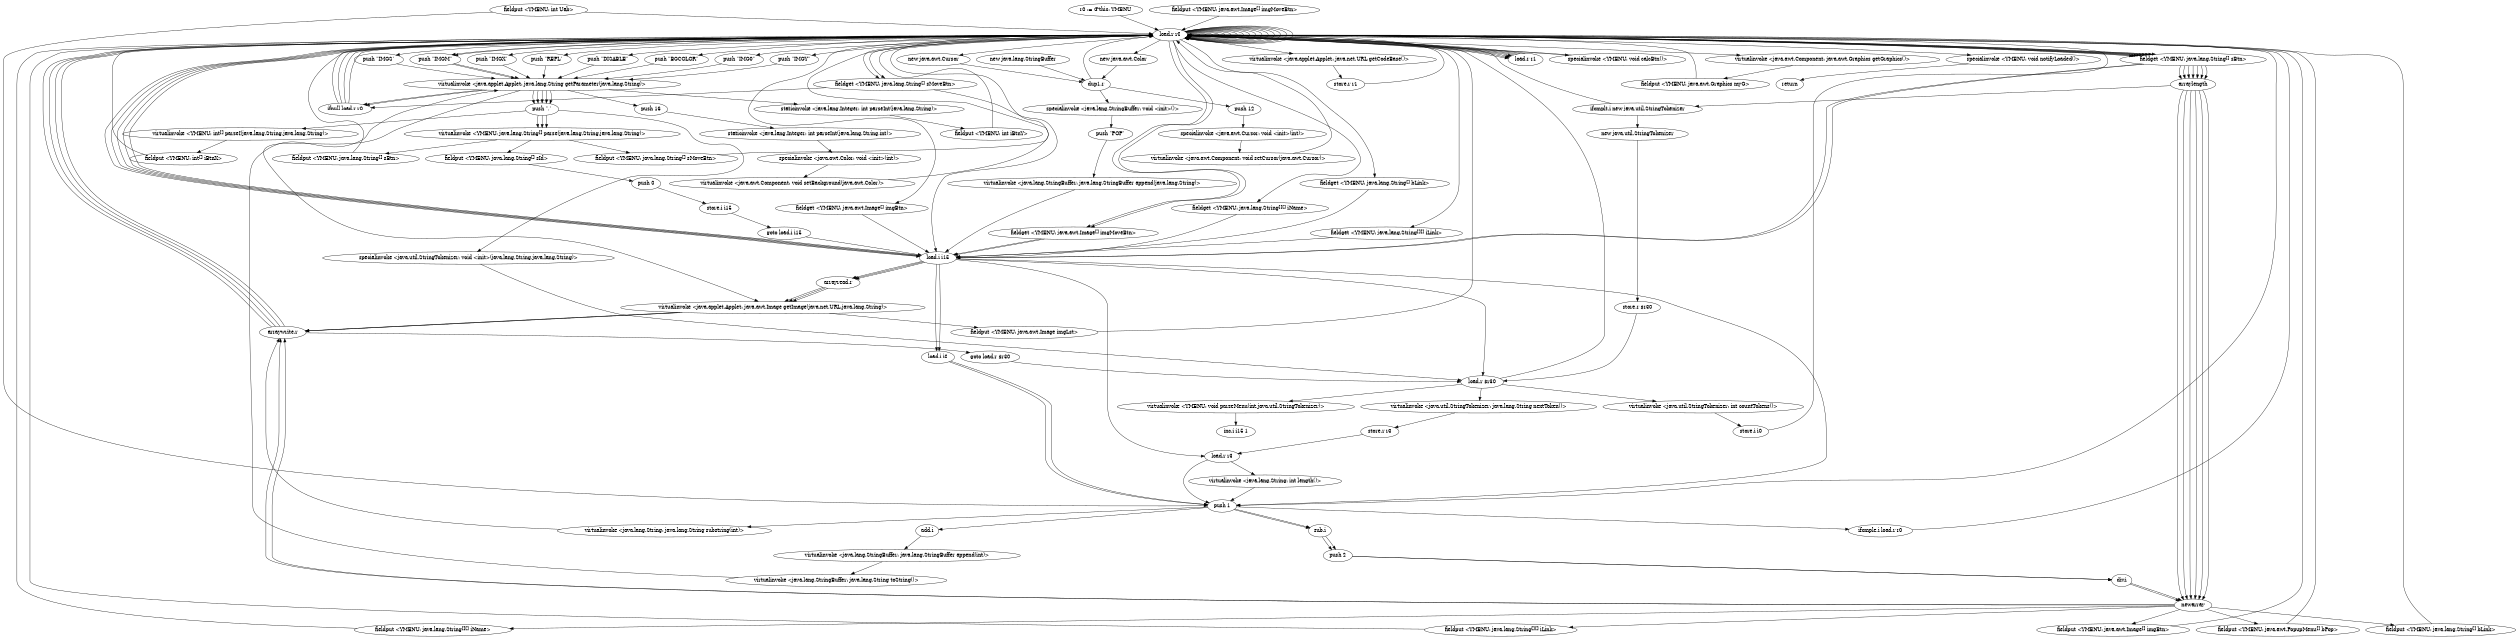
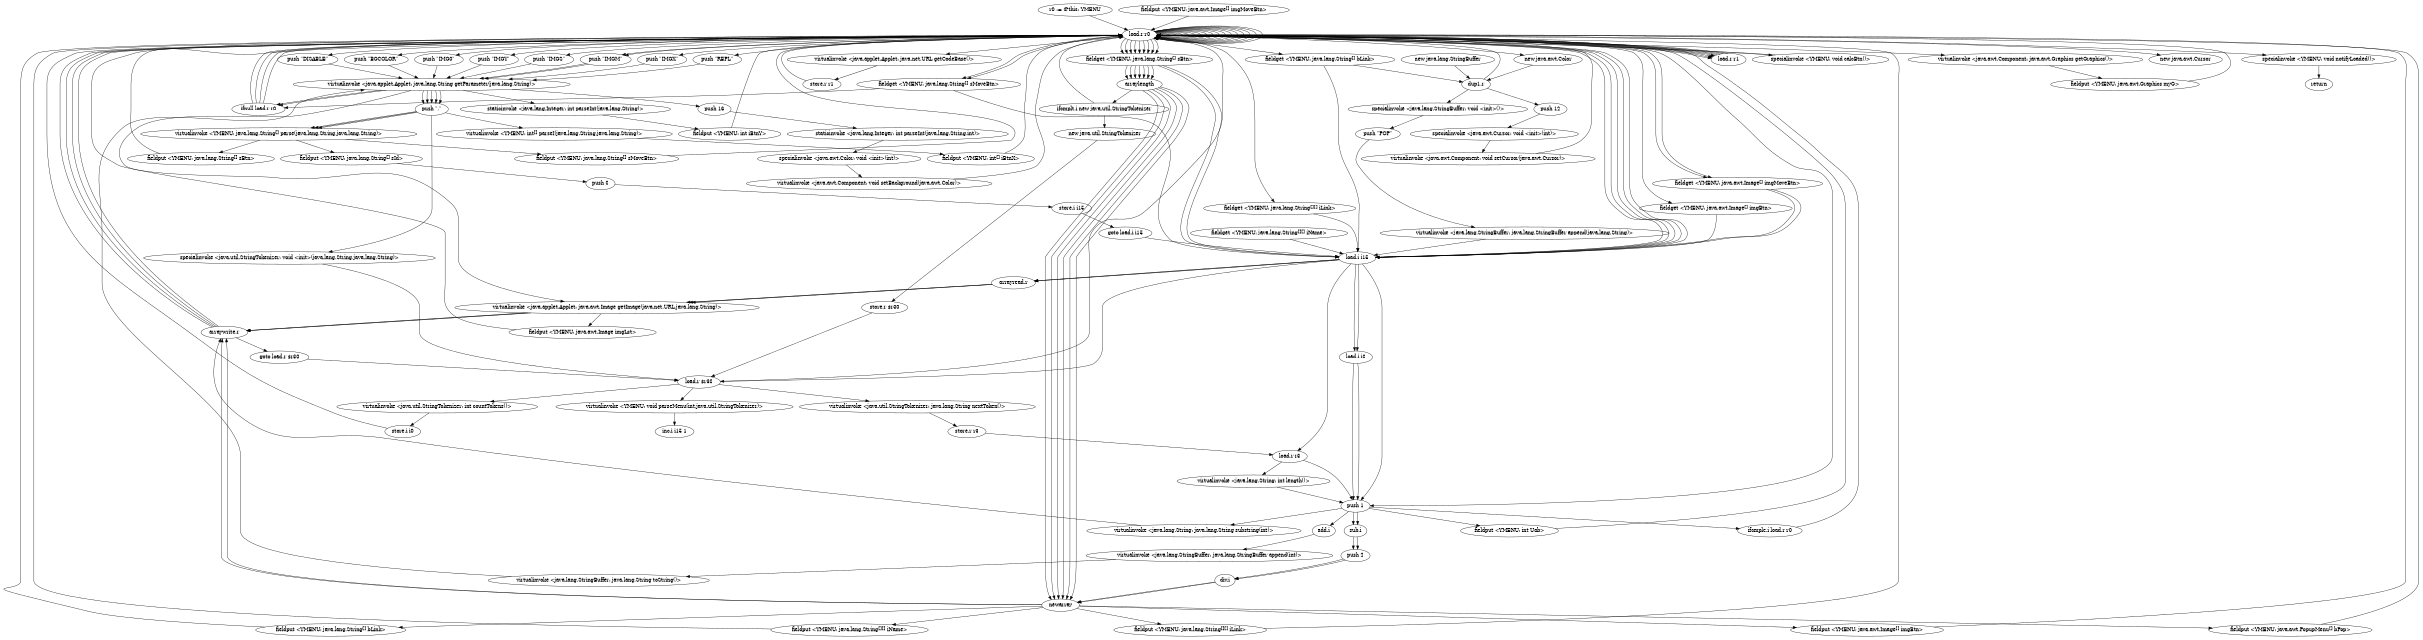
  digraph {
    "r0 := @this: YMENU"
    "load.r r0"
    "virtualinvoke <java.applet.Applet: java.net.URL getCodeBase()>"
    "push \"DISABLE\""
    "push 1"
    "new java.awt.Color"
    "push \"BGCOLOR\""
    "load.r r1"
    "push \"IMG0\""
    "push \"IMGY\""
    "push \"IMGS\""
    "push \"IMGM\""
    "push \"IMGX\""
    "specialinvoke <YMENU: void calcBtn()>"
    "fieldget <YMENU: java.lang.String[] sBtn>"
    "virtualinvoke <java.awt.Component: java.awt.Graphics getGraphics()>"
    "push \"REPL\""
    "load.i i15"
    "new java.awt.Cursor"
    "specialinvoke <YMENU: void notifyLoaded()>"
    "fieldget <YMENU: java.awt.Image[] imgBtn>"
    "fieldget <YMENU: java.lang.String[] sMoveBtn>"
    "fieldget <YMENU: java.awt.Image[] imgMoveBtn>"
    "fieldget <YMENU: java.lang.String[] bLink>"
    "fieldget <YMENU: java.lang.String[][] iName>"
    "fieldget <YMENU: java.lang.String[][] iLink>"
    "store.r r1"
    "virtualinvoke <java.applet.Applet: java.lang.String getParameter(java.lang.String)>"
    "fieldput <YMENU: int Uab>"
    "add.i"
    "ifcmple.i load.r r0"
    "virtualinvoke <java.lang.String: java.lang.String substring(int)>"
    "sub.i"
    "dup1.r"
    arraylength
    "fieldput <YMENU: java.awt.Graphics myG>"
    "load.r $r30"
    "arrayread.r"
    "load.r r3"
    "load.i i0"
    return
    "new java.lang.StringBuffer"
    "ifnull load.r r0"
    "push 16"
    "virtualinvoke <java.applet.Applet: java.awt.Image getImage(java.net.URL,java.lang.String)>"
    "staticinvoke <java.lang.Integer: int parseInt(java.lang.String)>"
    "push \",\""
    "staticinvoke <java.lang.Integer: int parseInt(java.lang.String,int)>"
    "fieldput <YMENU: java.awt.Image imgLst>"
    "arraywrite.r"
    "fieldput <YMENU: int iBtnY>"
    "virtualinvoke <YMENU: java.lang.String[] parse(java.lang.String,java.lang.String)>"
    "virtualinvoke <YMENU: int[] parseI(java.lang.String,java.lang.String)>"
    "specialinvoke <java.util.StringTokenizer: void <init>(java.lang.String,java.lang.String)>"
    "virtualinvoke <java.lang.StringBuffer: java.lang.StringBuffer append(int)>"
    "push 2"
    "push 12"
    "specialinvoke <java.lang.StringBuffer: void <init>()>"
    "specialinvoke <java.awt.Cursor: void <init>(int)>"
    "push \"POP\""
    "specialinvoke <java.awt.Color: void <init>(int)>"
    "virtualinvoke <java.awt.Component: void setBackground(java.awt.Color)>"
    "goto load.r $r30"
    "fieldput <YMENU: java.lang.String[] sBtn>"
    "fieldput <YMENU: java.lang.String[] sMoveBtn>"
    "fieldput <YMENU: java.lang.String[] sId>"
    "fieldput <YMENU: int[] iBtnX>"
    "push 0"
    newarray
    "ifcmplt.i new java.util.StringTokenizer"
    "fieldput <YMENU: java.awt.Image[] imgBtn>"
    "fieldput <YMENU: java.awt.PopupMenu[] bPop>"
    "fieldput <YMENU: java.lang.String[] bLink>"
    "fieldput <YMENU: java.lang.String[][] iName>"
    "fieldput <YMENU: java.lang.String[][] iLink>"
    "new java.util.StringTokenizer"
    "fieldput <YMENU: java.awt.Image[] imgMoveBtn>"
    "store.i i15"
    "goto load.i i15"
    "virtualinvoke <java.util.StringTokenizer: int countTokens()>"
    "virtualinvoke <java.util.StringTokenizer: java.lang.String nextToken()>"
    "virtualinvoke <YMENU: void parseMenu(int,java.util.StringTokenizer)>"
    "virtualinvoke <java.lang.String: int length()>"
    "store.r $r30"
    "virtualinvoke <java.awt.Component: void setCursor(java.awt.Cursor)>"
    "store.i i0"
    "store.r r3"
    "inc.i i15 1"
    "virtualinvoke <java.lang.StringBuffer: java.lang.StringBuffer append(java.lang.String)>"
    "virtualinvoke <java.lang.StringBuffer: java.lang.String toString()>"
    "div.i"
    "r0 := @this: YMENU" -> "load.r r0"
    "load.r r0" -> "load.r r0"
    "load.r r0" -> "load.r r0"
    "load.r r0" -> "load.r r0"
    "load.r r0" -> "load.r r0"
    "load.r r0" -> "load.r r0"
    "load.r r0" -> "load.r r0"
    "load.r r0" -> "load.r r0"
    "load.r r0" -> "load.r r0"
    "load.r r0" -> "load.r r0"
    "load.r r0" -> "load.r r0"
    "load.r r0" -> "load.r r0"
    "load.r r0" -> "load.r r0"
    "load.r r0" -> "load.r r0"
    "load.r r0" -> "load.r r0"
    "load.r r0" -> "load.r r0"
    "load.r r0" -> "load.r r0"
    "load.r r0" -> "load.r r0"
    "load.r r0" -> "virtualinvoke <java.applet.Applet: java.net.URL getCodeBase()>"
    "load.r r0" -> "push \"DISABLE\""
    "load.r r0" -> "push 1"
    "load.r r0" -> "new java.awt.Color"
    "load.r r0" -> "push \"BGCOLOR\""
    "load.r r0" -> "load.r r1"
    "load.r r0" -> "load.r r1"
    "load.r r0" -> "load.r r1"
    "load.r r0" -> "load.r r1"
    "load.r r0" -> "push \"IMG0\""
    "load.r r0" -> "push \"IMGY\""
    "load.r r0" -> "push \"IMGS\""
    "load.r r0" -> "push \"IMGM\""
    "load.r r0" -> "push \"IMGM\""
    "load.r r0" -> "push \"IMGX\""
    "load.r r0" -> "specialinvoke <YMENU: void calcBtn()>"
    "load.r r0" -> "fieldget <YMENU: java.lang.String[] sBtn>"
    "load.r r0" -> "fieldget <YMENU: java.lang.String[] sBtn>"
    "load.r r0" -> "fieldget <YMENU: java.lang.String[] sBtn>"
    "load.r r0" -> "fieldget <YMENU: java.lang.String[] sBtn>"
    "load.r r0" -> "fieldget <YMENU: java.lang.String[] sBtn>"
    "load.r r0" -> "fieldget <YMENU: java.lang.String[] sBtn>"
    "load.r r0" -> "fieldget <YMENU: java.lang.String[] sBtn>"
    "load.r r0" -> "fieldget <YMENU: java.lang.String[] sBtn>"
    "load.r r0" -> "fieldget <YMENU: java.lang.String[] sBtn>"
    "load.r r0" -> "virtualinvoke <java.awt.Component: java.awt.Graphics getGraphics()>"
    "load.r r0" -> "push \"REPL\""
    "load.r r0" -> "load.i i15"
    "load.r r0" -> "new java.awt.Cursor"
    "load.r r0" -> "specialinvoke <YMENU: void notifyLoaded()>"
    "load.r r0" -> "fieldget <YMENU: java.awt.Image[] imgBtn>"
    "load.r r0" -> "fieldget <YMENU: java.lang.String[] sMoveBtn>"
    "load.r r0" -> "fieldget <YMENU: java.lang.String[] sMoveBtn>"
    "load.r r0" -> "fieldget <YMENU: java.awt.Image[] imgMoveBtn>"
    "load.r r0" -> "fieldget <YMENU: java.awt.Image[] imgMoveBtn>"
    "load.r r0" -> "fieldget <YMENU: java.lang.String[] bLink>"
-   "load.r r0" -> "fieldget <YMENU: java.lang.String[][] iName>"
    "load.r r0" -> "fieldget <YMENU: java.lang.String[][] iLink>"
    "virtualinvoke <java.applet.Applet: java.net.URL getCodeBase()>" -> "store.r r1"
    "push \"DISABLE\"" -> "virtualinvoke <java.applet.Applet: java.lang.String getParameter(java.lang.String)>"
-   "fieldput <YMENU: int Uab>" -> "push 1"
+   "push 1" -> "fieldput <YMENU: int Uab>"
    "push 1" -> "add.i"
    "push 1" -> "ifcmple.i load.r r0"
    "push 1" -> "virtualinvoke <java.lang.String: java.lang.String substring(int)>"
    "push 1" -> "sub.i"
    "push 1" -> "sub.i"
    "new java.awt.Color" -> "dup1.r"
    "push \"BGCOLOR\"" -> "virtualinvoke <java.applet.Applet: java.lang.String getParameter(java.lang.String)>"
    "load.r r1" -> "load.r r0"
    "load.r r1" -> "load.r r0"
    "load.r r1" -> "load.r r0"
    "load.r r1" -> "load.r r0"
    "push \"IMG0\"" -> "virtualinvoke <java.applet.Applet: java.lang.String getParameter(java.lang.String)>"
    "push \"IMGY\"" -> "virtualinvoke <java.applet.Applet: java.lang.String getParameter(java.lang.String)>"
    "push \"IMGS\"" -> "virtualinvoke <java.applet.Applet: java.lang.String getParameter(java.lang.String)>"
    "push \"IMGM\"" -> "virtualinvoke <java.applet.Applet: java.lang.String getParameter(java.lang.String)>"
    "push \"IMGM\"" -> "virtualinvoke <java.applet.Applet: java.lang.String getParameter(java.lang.String)>"
    "push \"IMGX\"" -> "virtualinvoke <java.applet.Applet: java.lang.String getParameter(java.lang.String)>"
    "specialinvoke <YMENU: void calcBtn()>" -> "load.r r0"
    "fieldget <YMENU: java.lang.String[] sBtn>" -> "load.i i15"
    "fieldget <YMENU: java.lang.String[] sBtn>" -> "load.i i15"
    "fieldget <YMENU: java.lang.String[] sBtn>" -> arraylength
    "fieldget <YMENU: java.lang.String[] sBtn>" -> arraylength
    "fieldget <YMENU: java.lang.String[] sBtn>" -> arraylength
    "fieldget <YMENU: java.lang.String[] sBtn>" -> arraylength
    "fieldget <YMENU: java.lang.String[] sBtn>" -> arraylength
    "fieldget <YMENU: java.lang.String[] sBtn>" -> arraylength
    "fieldget <YMENU: java.lang.String[] sBtn>" -> arraylength
    "virtualinvoke <java.awt.Component: java.awt.Graphics getGraphics()>" -> "fieldput <YMENU: java.awt.Graphics myG>"
    "push \"REPL\"" -> "virtualinvoke <java.applet.Applet: java.lang.String getParameter(java.lang.String)>"
    "load.i i15" -> "load.r r0"
    "load.i i15" -> "load.r r0"
    "load.i i15" -> "load.r r0"
    "load.i i15" -> "load.r r0"
    "load.i i15" -> "push 1"
    "load.i i15" -> "load.r $r30"
    "load.i i15" -> "arrayread.r"
    "load.i i15" -> "arrayread.r"
    "load.i i15" -> "arrayread.r"
    "load.i i15" -> "load.r r3"
    "load.i i15" -> "load.i i0"
    "load.i i15" -> "load.i i0"
-   "new java.awt.Cursor" -> "dup1.r"
+   "fieldget <YMENU: java.lang.String[] bLink>" -> "dup1.r"
    "specialinvoke <YMENU: void notifyLoaded()>" -> return
    "fieldget <YMENU: java.awt.Image[] imgBtn>" -> "load.i i15"
    "fieldget <YMENU: java.lang.String[] sMoveBtn>" -> "load.i i15"
    "fieldget <YMENU: java.lang.String[] sMoveBtn>" -> "ifnull load.r r0"
    "fieldget <YMENU: java.awt.Image[] imgMoveBtn>" -> "load.i i15"
    "fieldget <YMENU: java.awt.Image[] imgMoveBtn>" -> "load.i i15"
    "fieldget <YMENU: java.lang.String[] bLink>" -> "load.i i15"
    "fieldget <YMENU: java.lang.String[][] iName>" -> "load.i i15"
    "fieldget <YMENU: java.lang.String[][] iLink>" -> "load.i i15"
    "store.r r1" -> "load.r r0"
    "virtualinvoke <java.applet.Applet: java.lang.String getParameter(java.lang.String)>" -> "ifnull load.r r0"
    "virtualinvoke <java.applet.Applet: java.lang.String getParameter(java.lang.String)>" -> "ifnull load.r r0"
    "virtualinvoke <java.applet.Applet: java.lang.String getParameter(java.lang.String)>" -> "push 16"
    "virtualinvoke <java.applet.Applet: java.lang.String getParameter(java.lang.String)>" -> "virtualinvoke <java.applet.Applet: java.awt.Image getImage(java.net.URL,java.lang.String)>"
    "virtualinvoke <java.applet.Applet: java.lang.String getParameter(java.lang.String)>" -> "staticinvoke <java.lang.Integer: int parseInt(java.lang.String)>"
    "virtualinvoke <java.applet.Applet: java.lang.String getParameter(java.lang.String)>" -> "push \",\""
    "virtualinvoke <java.applet.Applet: java.lang.String getParameter(java.lang.String)>" -> "push \",\""
    "virtualinvoke <java.applet.Applet: java.lang.String getParameter(java.lang.String)>" -> "push \",\""
    "virtualinvoke <java.applet.Applet: java.lang.String getParameter(java.lang.String)>" -> "push \",\""
    "virtualinvoke <java.applet.Applet: java.lang.String getParameter(java.lang.String)>" -> "push \",\""
    "fieldput <YMENU: int Uab>" -> "load.r r0"
    "add.i" -> "virtualinvoke <java.lang.StringBuffer: java.lang.StringBuffer append(int)>"
    "ifcmple.i load.r r0" -> "load.r r0"
    "virtualinvoke <java.lang.String: java.lang.String substring(int)>" -> "arraywrite.r"
    "sub.i" -> "push 2"
    "sub.i" -> "push 2"
    "dup1.r" -> "load.r r0"
    "dup1.r" -> "push 12"
    "dup1.r" -> "specialinvoke <java.lang.StringBuffer: void <init>()>"
    arraylength -> newarray
    arraylength -> newarray
    arraylength -> newarray
    arraylength -> newarray
    arraylength -> newarray
    arraylength -> newarray
    arraylength -> "ifcmplt.i new java.util.StringTokenizer"
    "fieldput <YMENU: java.awt.Graphics myG>" -> "load.r r0"
    "load.r $r30" -> "load.r r0"
    "load.r $r30" -> "virtualinvoke <java.util.StringTokenizer: int countTokens()>"
    "load.r $r30" -> "virtualinvoke <java.util.StringTokenizer: java.lang.String nextToken()>"
    "load.r $r30" -> "virtualinvoke <YMENU: void parseMenu(int,java.util.StringTokenizer)>"
    "arrayread.r" -> "virtualinvoke <java.applet.Applet: java.awt.Image getImage(java.net.URL,java.lang.String)>"
    "arrayread.r" -> "virtualinvoke <java.applet.Applet: java.awt.Image getImage(java.net.URL,java.lang.String)>"
    "arrayread.r" -> "virtualinvoke <java.applet.Applet: java.awt.Image getImage(java.net.URL,java.lang.String)>"
    "load.r r3" -> "push 1"
    "load.r r3" -> "virtualinvoke <java.lang.String: int length()>"
    "load.i i0" -> "push 1"
    "load.i i0" -> "push 1"
    "new java.lang.StringBuffer" -> "dup1.r"
    "ifnull load.r r0" -> "load.r r0"
    "ifnull load.r r0" -> "load.r r0"
    "ifnull load.r r0" -> "load.r r0"
    "ifnull load.r r0" -> "load.r r0"
    "push 16" -> "staticinvoke <java.lang.Integer: int parseInt(java.lang.String,int)>"
    "virtualinvoke <java.applet.Applet: java.awt.Image getImage(java.net.URL,java.lang.String)>" -> "fieldput <YMENU: java.awt.Image imgLst>"
    "virtualinvoke <java.applet.Applet: java.awt.Image getImage(java.net.URL,java.lang.String)>" -> "arraywrite.r"
    "virtualinvoke <java.applet.Applet: java.awt.Image getImage(java.net.URL,java.lang.String)>" -> "arraywrite.r"
    "virtualinvoke <java.applet.Applet: java.awt.Image getImage(java.net.URL,java.lang.String)>" -> "arraywrite.r"
    "staticinvoke <java.lang.Integer: int parseInt(java.lang.String)>" -> "fieldput <YMENU: int iBtnY>"
    "push \",\"" -> "virtualinvoke <YMENU: java.lang.String[] parse(java.lang.String,java.lang.String)>"
    "push \",\"" -> "virtualinvoke <YMENU: java.lang.String[] parse(java.lang.String,java.lang.String)>"
    "push \",\"" -> "virtualinvoke <YMENU: java.lang.String[] parse(java.lang.String,java.lang.String)>"
    "push \",\"" -> "virtualinvoke <YMENU: int[] parseI(java.lang.String,java.lang.String)>"
    "push \",\"" -> "specialinvoke <java.util.StringTokenizer: void <init>(java.lang.String,java.lang.String)>"
    "staticinvoke <java.lang.Integer: int parseInt(java.lang.String,int)>" -> "specialinvoke <java.awt.Color: void <init>(int)>"
    "fieldput <YMENU: java.awt.Image imgLst>" -> "load.r r0"
    "arraywrite.r" -> "load.r r0"
    "arraywrite.r" -> "load.r r0"
    "arraywrite.r" -> "load.r r0"
    "arraywrite.r" -> "load.r r0"
    "arraywrite.r" -> "goto load.r $r30"
    "fieldput <YMENU: int iBtnY>" -> "load.r r0"
    "virtualinvoke <YMENU: java.lang.String[] parse(java.lang.String,java.lang.String)>" -> "fieldput <YMENU: java.lang.String[] sBtn>"
    "virtualinvoke <YMENU: java.lang.String[] parse(java.lang.String,java.lang.String)>" -> "fieldput <YMENU: java.lang.String[] sMoveBtn>"
    "virtualinvoke <YMENU: java.lang.String[] parse(java.lang.String,java.lang.String)>" -> "fieldput <YMENU: java.lang.String[] sId>"
    "virtualinvoke <YMENU: int[] parseI(java.lang.String,java.lang.String)>" -> "fieldput <YMENU: int[] iBtnX>"
    "specialinvoke <java.util.StringTokenizer: void <init>(java.lang.String,java.lang.String)>" -> "load.r $r30"
    "virtualinvoke <java.lang.StringBuffer: java.lang.StringBuffer append(int)>" -> "virtualinvoke <java.lang.StringBuffer: java.lang.String toString()>"
    "push 2" -> "div.i"
    "push 2" -> "div.i"
    "push 12" -> "specialinvoke <java.awt.Cursor: void <init>(int)>"
    "specialinvoke <java.lang.StringBuffer: void <init>()>" -> "push \"POP\""
    "specialinvoke <java.awt.Cursor: void <init>(int)>" -> "virtualinvoke <java.awt.Component: void setCursor(java.awt.Cursor)>"
    "push \"POP\"" -> "virtualinvoke <java.lang.StringBuffer: java.lang.StringBuffer append(java.lang.String)>"
    "specialinvoke <java.awt.Color: void <init>(int)>" -> "virtualinvoke <java.awt.Component: void setBackground(java.awt.Color)>"
    "virtualinvoke <java.awt.Component: void setBackground(java.awt.Color)>" -> "load.r r0"
    "goto load.r $r30" -> "load.r $r30"
    "fieldput <YMENU: java.lang.String[] sBtn>" -> "load.r r0"
    "fieldput <YMENU: java.lang.String[] sMoveBtn>" -> "load.r r0"
    "fieldput <YMENU: java.lang.String[] sId>" -> "push 0"
    "fieldput <YMENU: int[] iBtnX>" -> "load.r r0"
    "push 0" -> "store.i i15"
    newarray -> "arraywrite.r"
    newarray -> "arraywrite.r"
    newarray -> "fieldput <YMENU: java.awt.Image[] imgBtn>"
    newarray -> "fieldput <YMENU: java.awt.PopupMenu[] bPop>"
    newarray -> "fieldput <YMENU: java.lang.String[] bLink>"
    newarray -> "fieldput <YMENU: java.lang.String[][] iName>"
    newarray -> "fieldput <YMENU: java.lang.String[][] iLink>"
    "ifcmplt.i new java.util.StringTokenizer" -> "load.r r0"
    "ifcmplt.i new java.util.StringTokenizer" -> "new java.util.StringTokenizer"
    "fieldput <YMENU: java.awt.Image[] imgBtn>" -> "load.r r0"
    "fieldput <YMENU: java.awt.PopupMenu[] bPop>" -> "load.r r0"
    "fieldput <YMENU: java.lang.String[] bLink>" -> "load.r r0"
    "fieldput <YMENU: java.lang.String[][] iName>" -> "load.r r0"
    "fieldput <YMENU: java.lang.String[][] iLink>" -> "load.r r0"
    "new java.util.StringTokenizer" -> "store.r $r30"
    "fieldput <YMENU: java.awt.Image[] imgMoveBtn>" -> "load.r r0"
    "store.i i15" -> "goto load.i i15"
    "goto load.i i15" -> "load.i i15"
    "virtualinvoke <java.util.StringTokenizer: int countTokens()>" -> "store.i i0"
    "virtualinvoke <java.util.StringTokenizer: java.lang.String nextToken()>" -> "store.r r3"
    "virtualinvoke <YMENU: void parseMenu(int,java.util.StringTokenizer)>" -> "inc.i i15 1"
    "virtualinvoke <java.lang.String: int length()>" -> "push 1"
    "store.r $r30" -> "load.r $r30"
    "virtualinvoke <java.awt.Component: void setCursor(java.awt.Cursor)>" -> "load.r r0"
    "store.i i0" -> "load.r r0"
    "store.r r3" -> "load.r r3"
    "virtualinvoke <java.lang.StringBuffer: java.lang.StringBuffer append(java.lang.String)>" -> "load.i i15"
    "virtualinvoke <java.lang.StringBuffer: java.lang.String toString()>" -> "virtualinvoke <java.applet.Applet: java.lang.String getParameter(java.lang.String)>"
    "div.i" -> newarray
    "div.i" -> newarray
  }
